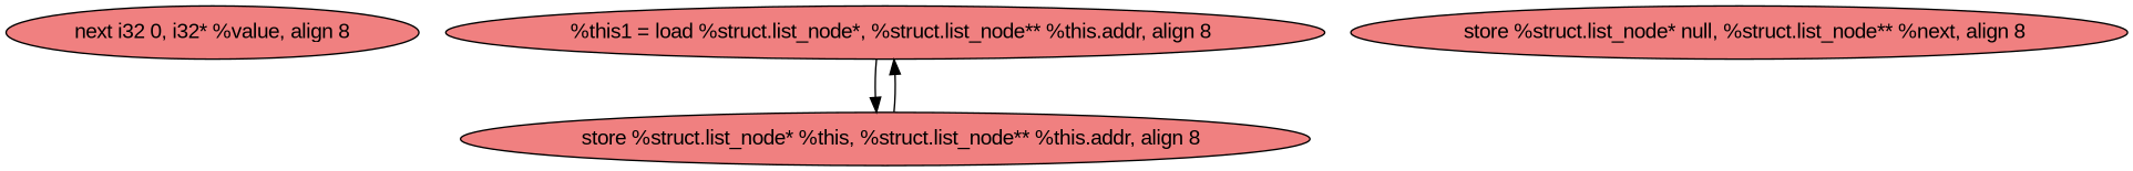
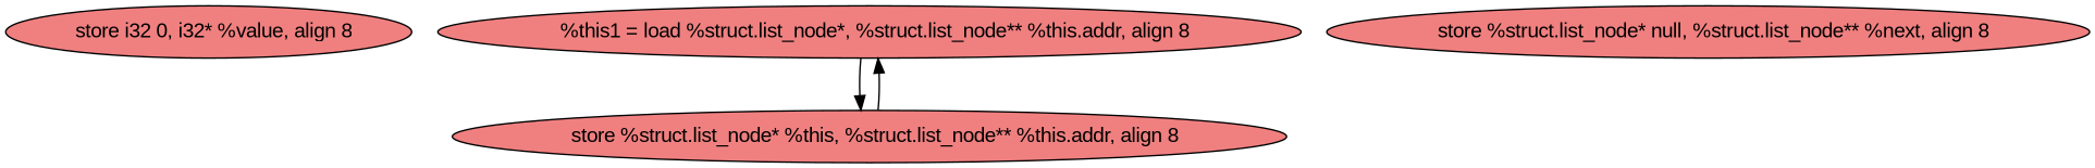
  digraph {
    fontname="Liberation Sans"
    node [fillcolor=lightcoral shape=ellipse style=filled fontname="Liberation Sans"]
    edge [fontname="Liberation Sans"]
-   n1 [label="next i32 0, i32* %value, align 8"]
+   n1 [label="  store i32 0, i32* %value, align 8"]
    n2 [label="  %this1 = load %struct.list_node*, %struct.list_node** %this.addr, align 8"]
    n3 [label="  store %struct.list_node* %this, %struct.list_node** %this.addr, align 8"]
    n4 [label="  store %struct.list_node* null, %struct.list_node** %next, align 8"]
    n2 -> n3
    n3 -> n2
  }
